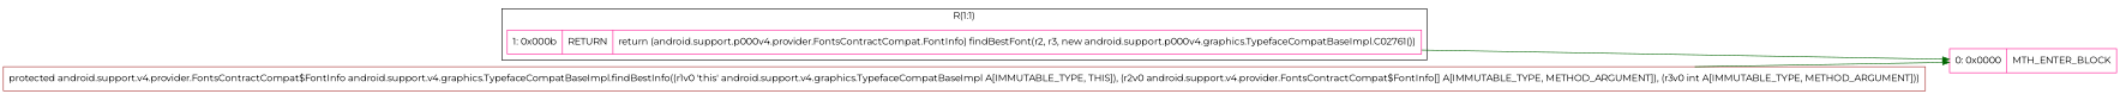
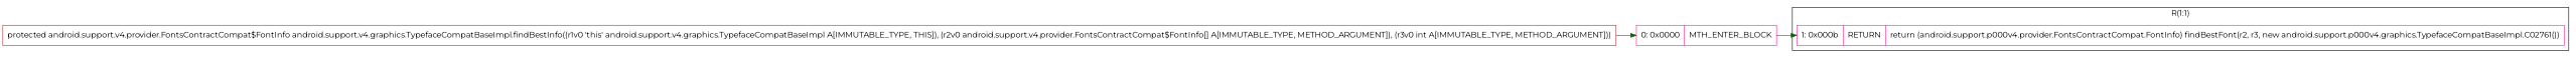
  digraph {
    rankdir=LR
    fontname=Montserrat
    node [color=deeppink shape=record fontname=Montserrat]
    edge [color=darkgreen fontname=Montserrat]
    n1 [label="{1\:\ 0x000b|RETURN\l|return (android.support.p000v4.provider.FontsContractCompat.FontInfo) findBestFont(r2, r3, new android.support.p000v4.graphics.TypefaceCompatBaseImpl.C02761())\l}"]
    n2 [label="{0\:\ 0x0000|MTH_ENTER_BLOCK\l}"]
    n3 [label="{protected android.support.v4.provider.FontsContractCompat$FontInfo android.support.v4.graphics.TypefaceCompatBaseImpl.findBestInfo((r1v0 'this' android.support.v4.graphics.TypefaceCompatBaseImpl A[IMMUTABLE_TYPE, THIS]), (r2v0 android.support.v4.provider.FontsContractCompat$FontInfo[] A[IMMUTABLE_TYPE, METHOD_ARGUMENT]), (r3v0 int A[IMMUTABLE_TYPE, METHOD_ARGUMENT])) }" color=brown]
    subgraph cluster_1 {
      label="R(1:1)"
      n1
    }
-   n1 -> n2
+   n2 -> n1
    n3 -> n2
  }
